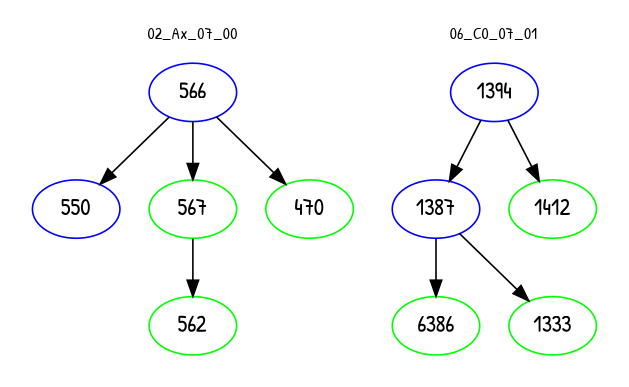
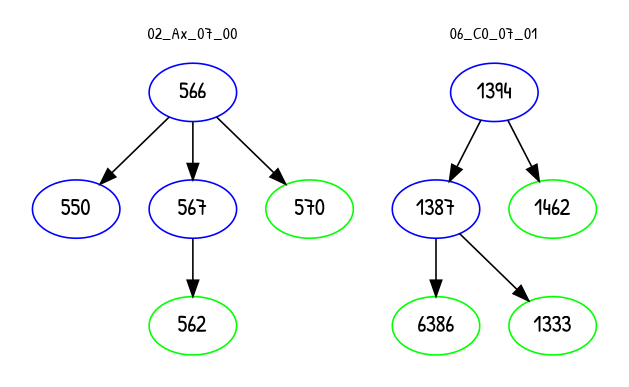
  digraph {
    fontname="Patrick Hand"
    node [color=blue fontname="Patrick Hand"]
    edge [color=black fontname="Patrick Hand"]
    n1 [label=566]
    n2 [label=550]
-   n3 [color=green label=567]
-   n4 [color=green label=470]
+   n3 [label=567]
+   n4 [color=green label=570]
    n5 [color=green label=562]
    n6 [label=1387]
    n7 [color=green label=6386]
    n8 [label=1394]
    n9 [color=green label=1333]
-   n10 [color=green label=1412]
+   n10 [color=green label=1462]
    subgraph cluster_1 {
      color=white
      fontsize=10
      label="02_Ax_07_00"
      n1
      n2
      n3
      n4
      n5
    }
    subgraph cluster_2 {
      color=white
      fontsize=10
      label="06_C0_07_01"
      n6
      n7
      n8
      n9
      n10
    }
    n1 -> n2
    n1 -> n3
    n1 -> n4
    n3 -> n5
    n6 -> n7
    n6 -> n9
    n8 -> n6
    n8 -> n10
  }
